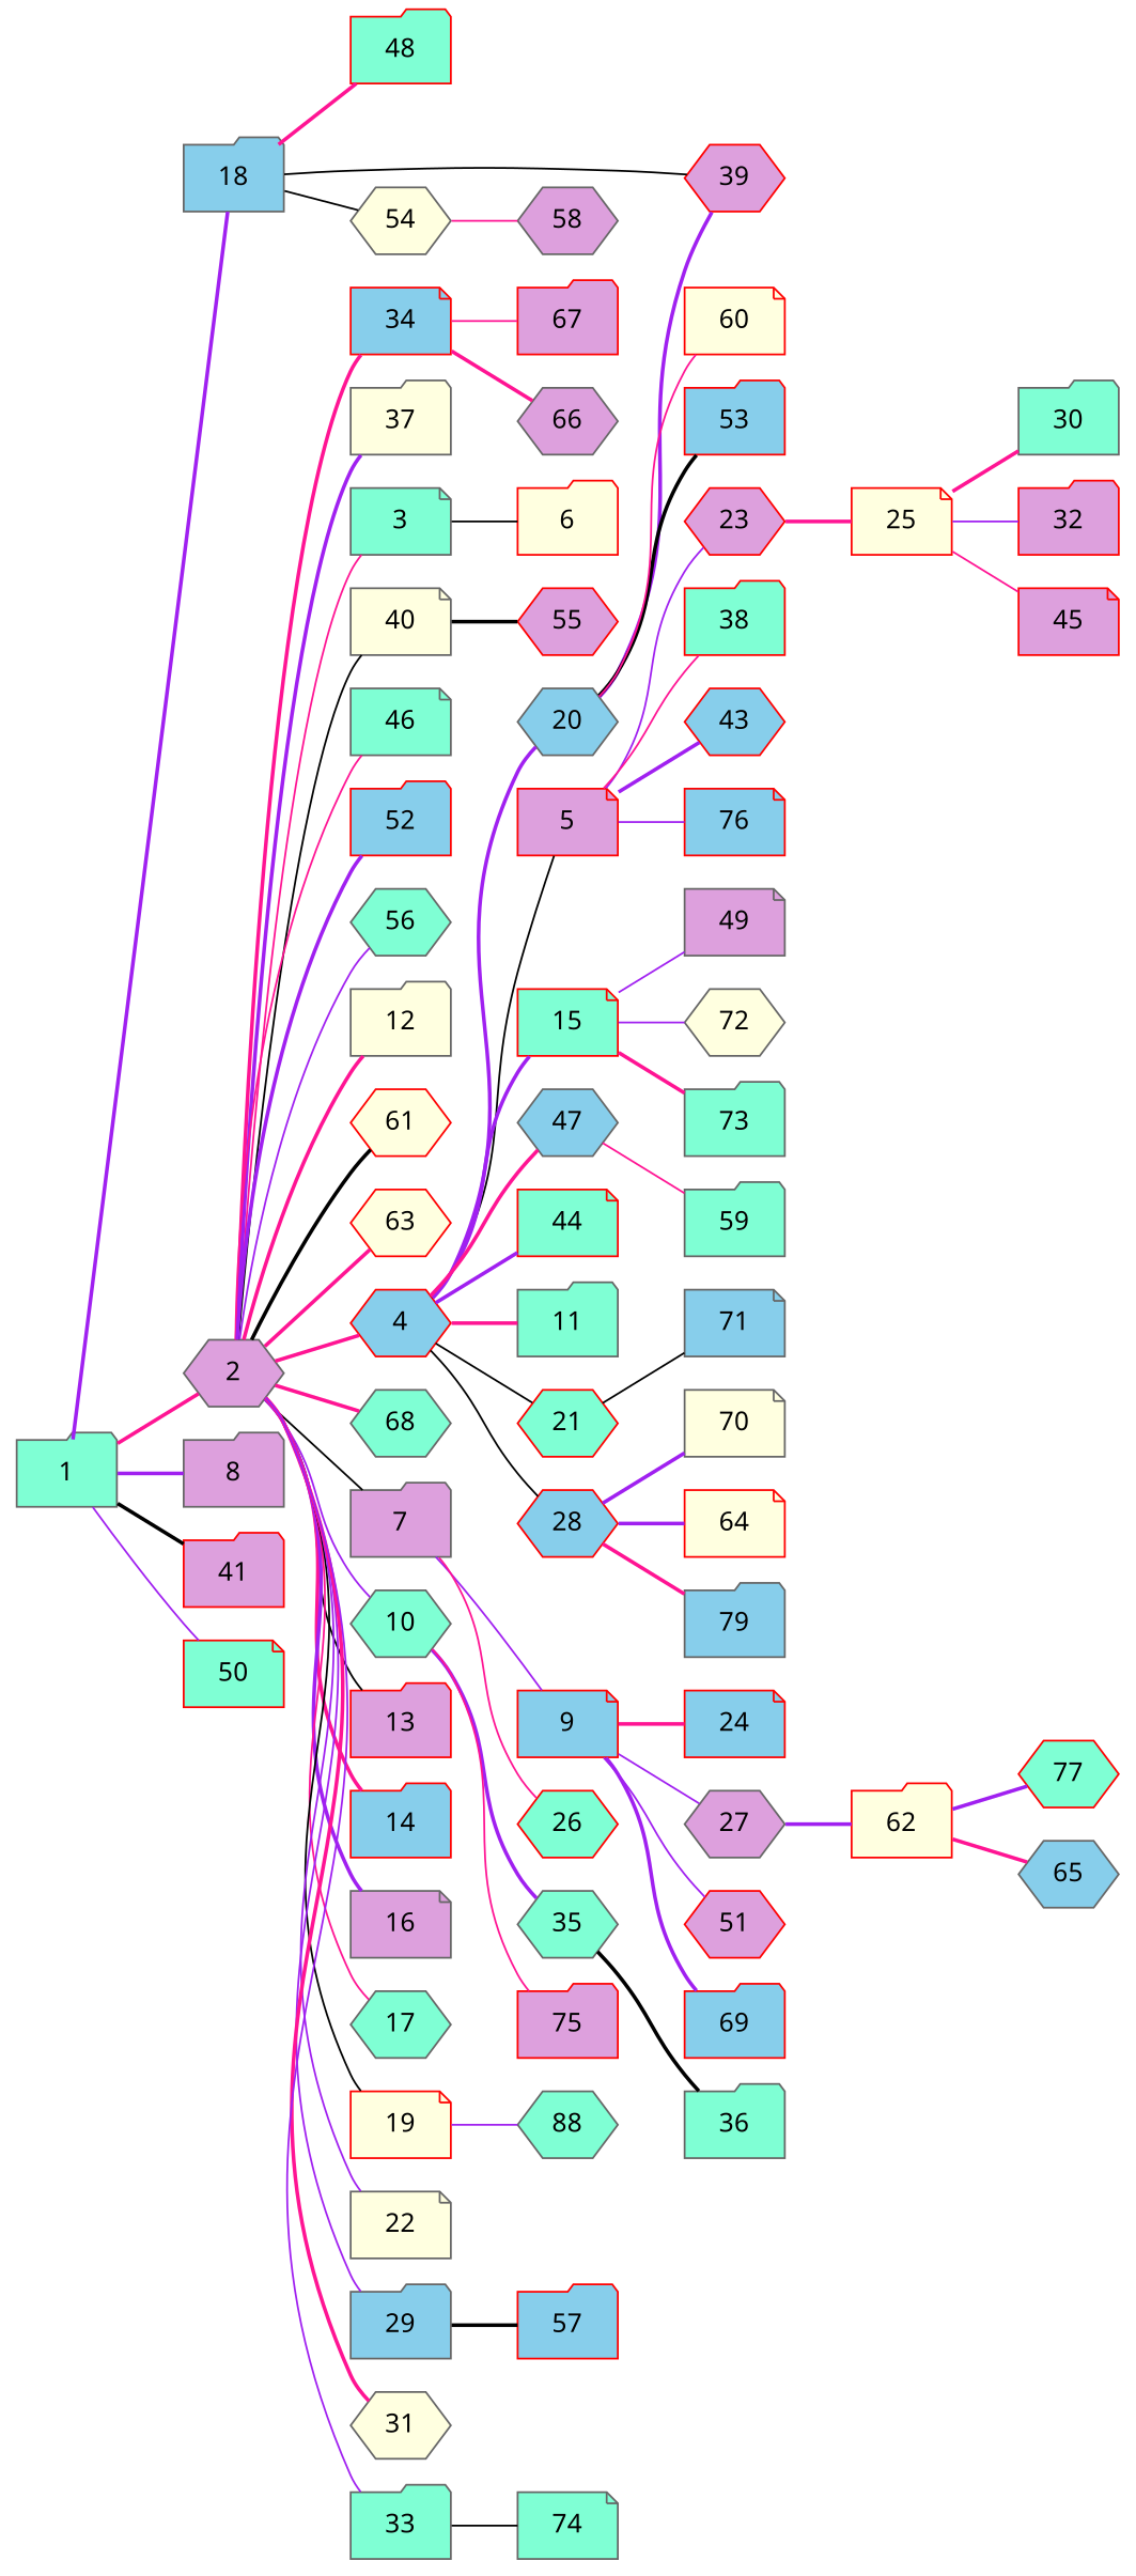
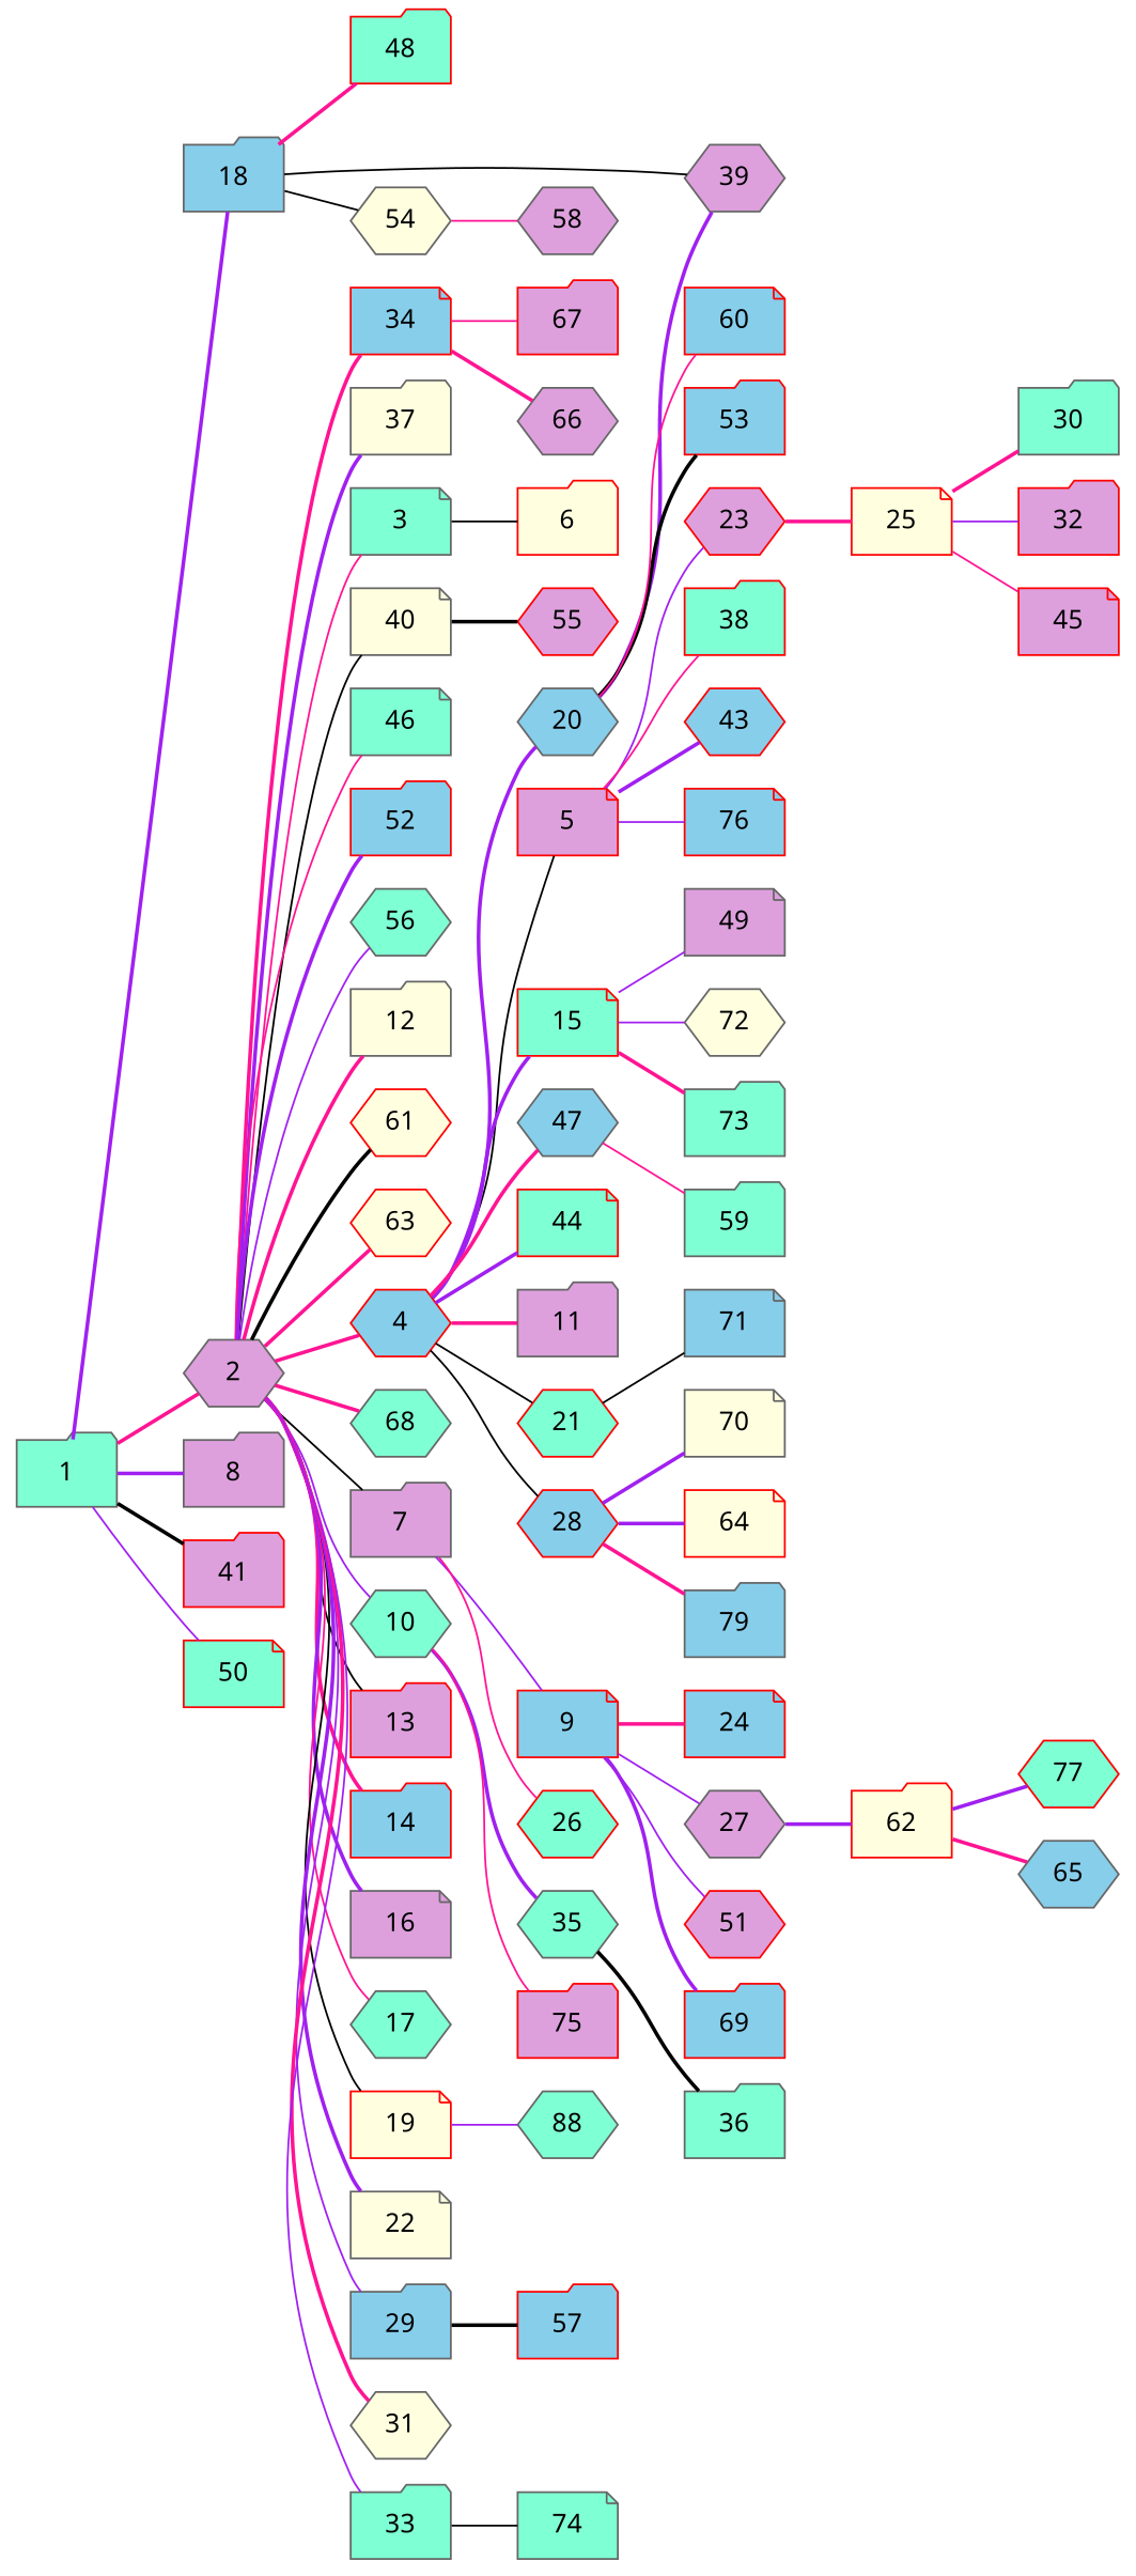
  graph {
    fontname="Noto Sans"
    rankdir=LR
    node [color=gray40 fillcolor=aquamarine fontname="Noto Sans" shape=folder style=filled]
    edge [color=purple fontname="Noto Sans" style=bold]
    1
    2 [fillcolor=plum shape=hexagon]
    8 [fillcolor=plum]
    18 [fillcolor=skyblue]
    41 [color=red fillcolor=plum]
    50 [color=red shape=note]
    12 [fillcolor=lightyellow]
    3 [shape=note]
    4 [color=red fillcolor=skyblue shape=hexagon]
    7 [fillcolor=plum]
    10 [shape=hexagon]
    13 [color=red fillcolor=plum]
    14 [color=red fillcolor=skyblue]
    16 [fillcolor=plum shape=note]
    17 [shape=hexagon]
    19 [color=red fillcolor=lightyellow shape=note]
    22 [fillcolor=lightyellow shape=note]
    29 [fillcolor=skyblue]
    31 [fillcolor=lightyellow shape=hexagon]
    33
    34 [color=red fillcolor=skyblue shape=note]
    37 [fillcolor=lightyellow]
    40 [fillcolor=lightyellow shape=note]
    46 [shape=note]
    52 [color=red fillcolor=skyblue]
    56 [shape=hexagon]
    61 [color=red fillcolor=lightyellow shape=hexagon]
    63 [color=red fillcolor=lightyellow shape=hexagon]
    68 [shape=hexagon]
-   39 [color=red fillcolor=plum shape=hexagon]
+   39 [fillcolor=plum shape=hexagon]
    48 [color=red]
    54 [fillcolor=lightyellow shape=hexagon]
    6 [color=red fillcolor=lightyellow]
    5 [color=red fillcolor=plum shape=note]
-   11
+   11 [fillcolor=plum]
    15 [color=red shape=note]
    20 [fillcolor=skyblue shape=hexagon]
    21 [color=red shape=hexagon]
    28 [color=red fillcolor=skyblue shape=hexagon]
    44 [color=red shape=note]
    47 [fillcolor=skyblue shape=hexagon]
    9 [color=red fillcolor=skyblue shape=note]
    26 [color=red shape=hexagon]
    35 [shape=hexagon]
    75 [color=red fillcolor=plum]
    n46 [label=88 shape=hexagon]
    57 [color=red fillcolor=skyblue]
    74 [shape=note]
    66 [fillcolor=plum shape=hexagon]
    67 [color=red fillcolor=plum]
    55 [color=red fillcolor=plum shape=hexagon]
    23 [color=red fillcolor=plum shape=hexagon]
    38 [color=red]
    43 [color=red fillcolor=skyblue shape=hexagon]
    76 [color=red fillcolor=skyblue shape=note]
    49 [fillcolor=plum shape=note]
    72 [fillcolor=lightyellow shape=hexagon]
    73
    53 [color=red fillcolor=skyblue]
-   60 [color=red fillcolor=lightyellow shape=note]
+   60 [color=red fillcolor=skyblue shape=note]
    71 [fillcolor=skyblue shape=note]
    64 [color=red fillcolor=lightyellow shape=note]
    70 [fillcolor=lightyellow shape=note]
    79 [fillcolor=skyblue]
    59
    25 [color=red fillcolor=lightyellow shape=note]
    24 [color=red fillcolor=skyblue shape=note]
    27 [fillcolor=plum shape=hexagon]
    51 [color=red fillcolor=plum shape=hexagon]
    69 [color=red fillcolor=skyblue]
    62 [color=red fillcolor=lightyellow]
    36
    58 [fillcolor=plum shape=hexagon]
    30
    32 [color=red fillcolor=plum]
    45 [color=red fillcolor=plum shape=note]
    65 [fillcolor=skyblue shape=hexagon]
    77 [color=red shape=hexagon]
    1 -- 2 [color=deeppink]
    1 -- 8
    1 -- 18
    1 -- 41 [color=black]
    1 -- 50 [style=solid]
    2 -- 12 [color=deeppink]
    2 -- 3 [color=deeppink style=solid]
    2 -- 4 [color=deeppink]
    2 -- 7 [color=black style=solid]
    2 -- 10 [style=solid]
    2 -- 13 [color=black style=solid]
    2 -- 14 [color=deeppink]
    2 -- 16
    2 -- 17 [color=deeppink style=solid]
    2 -- 19 [color=black style=solid]
-   2 -- 22 [style=solid]
+   2 -- 22
    2 -- 29 [style=solid]
    2 -- 31 [color=deeppink]
    2 -- 33 [style=solid]
    2 -- 34 [color=deeppink]
    2 -- 37
    2 -- 40 [color=black style=solid]
    2 -- 46 [color=deeppink style=solid]
    2 -- 52
    2 -- 56 [style=solid]
    2 -- 61 [color=black]
    2 -- 63 [color=deeppink]
    2 -- 68 [color=deeppink]
    18 -- 39 [color=black style=solid]
    18 -- 48 [color=deeppink]
    18 -- 54 [color=black style=solid]
    3 -- 6 [color=black style=solid]
    4 -- 5 [color=black style=solid]
    4 -- 11 [color=deeppink]
    4 -- 15
    4 -- 20
    4 -- 21 [color=black style=solid]
    4 -- 28 [color=black style=solid]
    4 -- 44
    4 -- 47 [color=deeppink]
    7 -- 9 [style=solid]
    7 -- 26 [color=deeppink style=solid]
    10 -- 35
    10 -- 75 [color=deeppink style=solid]
    19 -- n46 [style=solid]
    29 -- 57 [color=black]
    33 -- 74 [color=black style=solid]
    34 -- 66 [color=deeppink]
    34 -- 67 [color=deeppink style=solid]
    40 -- 55 [color=black]
    54 -- 58 [color=deeppink style=solid]
    5 -- 23 [style=solid]
    5 -- 38 [color=deeppink style=solid]
    5 -- 43
    5 -- 76 [style=solid]
    15 -- 49 [style=solid]
    15 -- 72 [style=solid]
    15 -- 73 [color=deeppink]
    20 -- 39
    20 -- 53 [color=black]
    20 -- 60 [color=deeppink style=solid]
    21 -- 71 [color=black style=solid]
    28 -- 64
    28 -- 70
    28 -- 79 [color=deeppink]
    47 -- 59 [color=deeppink style=solid]
    9 -- 24 [color=deeppink]
    9 -- 27 [style=solid]
    9 -- 51 [style=solid]
    9 -- 69
    35 -- 36 [color=black]
    23 -- 25 [color=deeppink]
    25 -- 30 [color=deeppink]
    25 -- 32 [style=solid]
    25 -- 45 [color=deeppink style=solid]
    27 -- 62
    62 -- 65 [color=deeppink]
    62 -- 77
  }
